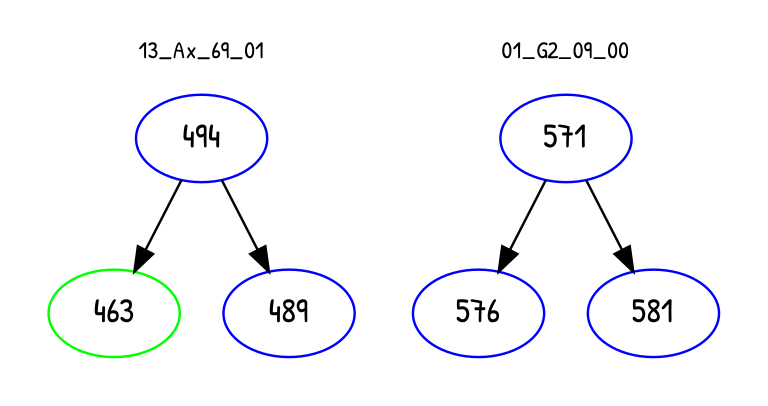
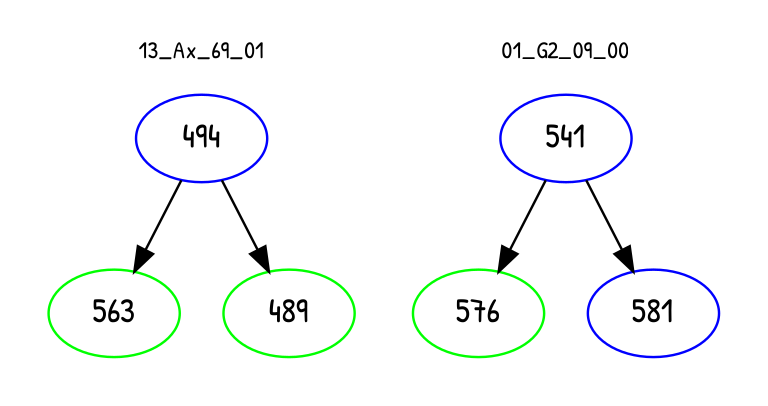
  digraph {
    fontname="Patrick Hand"
    node [color=blue fontname="Patrick Hand"]
    edge [color=black fontname="Patrick Hand"]
    n1 [label=494]
-   n2 [color=green label=463]
-   n3 [label=489]
-   n4 [label=571]
-   n5 [label=576]
+   n2 [color=green label=563]
+   n3 [color=green label=489]
+   n4 [label=541]
+   n5 [color=green label=576]
    n6 [label=581]
    subgraph cluster_1 {
      color=white
      fontsize=10
      label="13_Ax_69_01"
      n1
      n2
      n3
    }
    subgraph cluster_2 {
      color=white
      fontsize=10
      label="01_G2_09_00"
      n4
      n5
      n6
    }
    n1 -> n2
    n1 -> n3
    n4 -> n5
    n4 -> n6
  }
